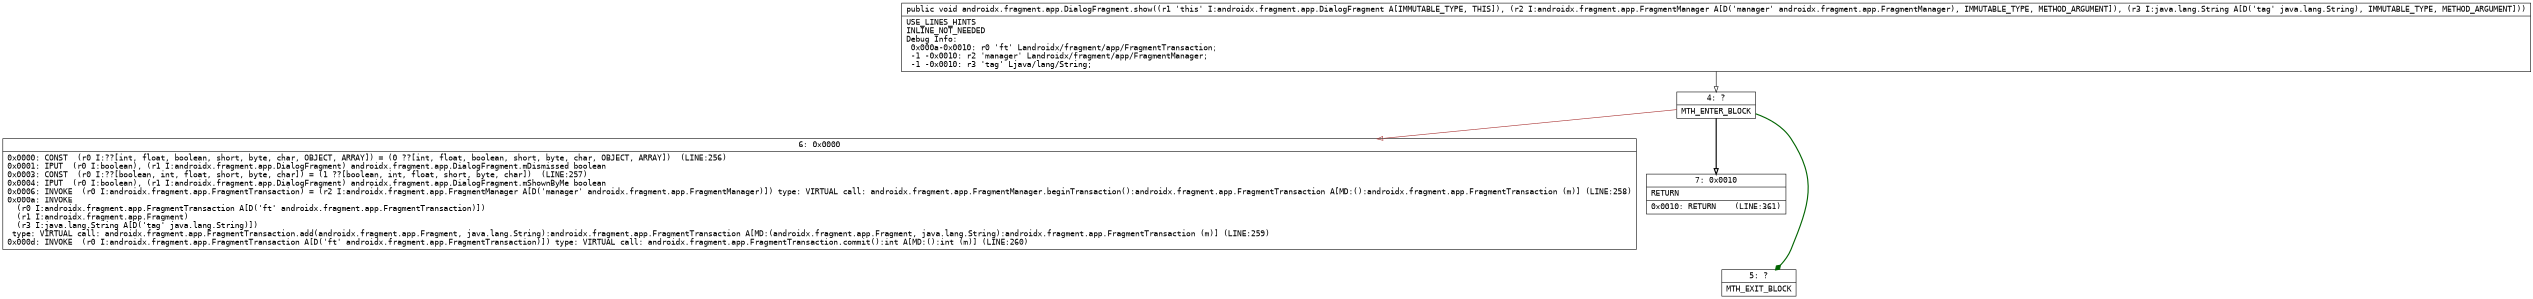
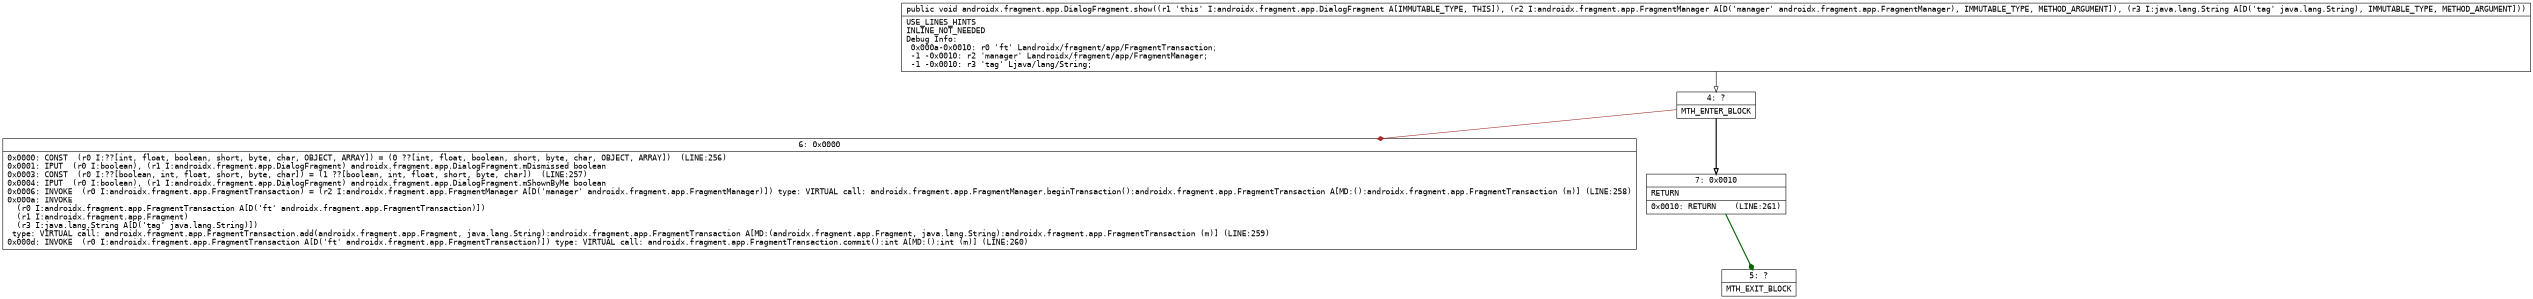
  digraph {
    fontname="DejaVu Sans Mono"
    node [fontname="DejaVu Sans Mono" shape=record]
    edge [arrowhead=diamond color=black fontname="DejaVu Sans Mono" style=solid]
    n1 [label="{4\:\ ?|MTH_ENTER_BLOCK\l}"]
    n2 [label="{6\:\ 0x0000|0x0000: CONST  (r0 I:??[int, float, boolean, short, byte, char, OBJECT, ARRAY]) = (0 ??[int, float, boolean, short, byte, char, OBJECT, ARRAY])  (LINE:256)\l0x0001: IPUT  (r0 I:boolean), (r1 I:androidx.fragment.app.DialogFragment) androidx.fragment.app.DialogFragment.mDismissed boolean \l0x0003: CONST  (r0 I:??[boolean, int, float, short, byte, char]) = (1 ??[boolean, int, float, short, byte, char])  (LINE:257)\l0x0004: IPUT  (r0 I:boolean), (r1 I:androidx.fragment.app.DialogFragment) androidx.fragment.app.DialogFragment.mShownByMe boolean \l0x0006: INVOKE  (r0 I:androidx.fragment.app.FragmentTransaction) = (r2 I:androidx.fragment.app.FragmentManager A[D('manager' androidx.fragment.app.FragmentManager)]) type: VIRTUAL call: androidx.fragment.app.FragmentManager.beginTransaction():androidx.fragment.app.FragmentTransaction A[MD:():androidx.fragment.app.FragmentTransaction (m)] (LINE:258)\l0x000a: INVOKE  \l  (r0 I:androidx.fragment.app.FragmentTransaction A[D('ft' androidx.fragment.app.FragmentTransaction)])\l  (r1 I:androidx.fragment.app.Fragment)\l  (r3 I:java.lang.String A[D('tag' java.lang.String)])\l type: VIRTUAL call: androidx.fragment.app.FragmentTransaction.add(androidx.fragment.app.Fragment, java.lang.String):androidx.fragment.app.FragmentTransaction A[MD:(androidx.fragment.app.Fragment, java.lang.String):androidx.fragment.app.FragmentTransaction (m)] (LINE:259)\l0x000d: INVOKE  (r0 I:androidx.fragment.app.FragmentTransaction A[D('ft' androidx.fragment.app.FragmentTransaction)]) type: VIRTUAL call: androidx.fragment.app.FragmentTransaction.commit():int A[MD:():int (m)] (LINE:260)\l}"]
-   n3 [label="{7\:\ 0x0010|RETURN\l|0x0010: RETURN    (LINE:361)\l}"]
+   n3 [label="{7\:\ 0x0010|RETURN\l|0x0010: RETURN    (LINE:261)\l}"]
    n4 [label="{5\:\ ?|MTH_EXIT_BLOCK\l}"]
    n5 [label="{public void androidx.fragment.app.DialogFragment.show((r1 'this' I:androidx.fragment.app.DialogFragment A[IMMUTABLE_TYPE, THIS]), (r2 I:androidx.fragment.app.FragmentManager A[D('manager' androidx.fragment.app.FragmentManager), IMMUTABLE_TYPE, METHOD_ARGUMENT]), (r3 I:java.lang.String A[D('tag' java.lang.String), IMMUTABLE_TYPE, METHOD_ARGUMENT]))  | USE_LINES_HINTS\lINLINE_NOT_NEEDED\lDebug Info:\l  0x000a\-0x0010: r0 'ft' Landroidx\/fragment\/app\/FragmentTransaction;\l  \-1 \-0x0010: r2 'manager' Landroidx\/fragment\/app\/FragmentManager;\l  \-1 \-0x0010: r3 'tag' Ljava\/lang\/String;\l}"]
-   n1 -> n2 [arrowhead=onormal color=brown]
+   n1 -> n2 [color=brown]
    n1 -> n3 [arrowhead=onormal style=bold]
-   n1 -> n4 [color=darkgreen style=bold]
+   n3 -> n4 [color=darkgreen style=bold]
    n5 -> n1 [arrowhead=onormal]
  }
